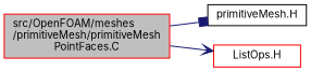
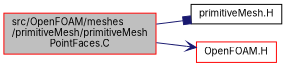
  digraph {
    rankdir=LR
    fontname=Inter
    node [color=red fontname=Inter fontsize=10 shape=record]
    edge [color=midnightblue fontname=Inter fontsize=10 labelfontname=FreeSans labelfontsize=10 style=solid]
    n1 [fillcolor=grey75 fontcolor=black height=0.2 label="src/OpenFOAM/meshes\l/primitiveMesh/primitiveMesh\lPointFaces.C" style=filled width=0.4]
    n2 [color=black height=0.2 label="primitiveMesh.H" width=0.4]
-   n3 [height=0.2 label="ListOps.H" width=0.4]
+   n3 [height=0.2 label="OpenFOAM.H" width=0.4]
    n1 -> n2 [arrowhead=box]
    n1 -> n3 [arrowhead=vee]
  }
